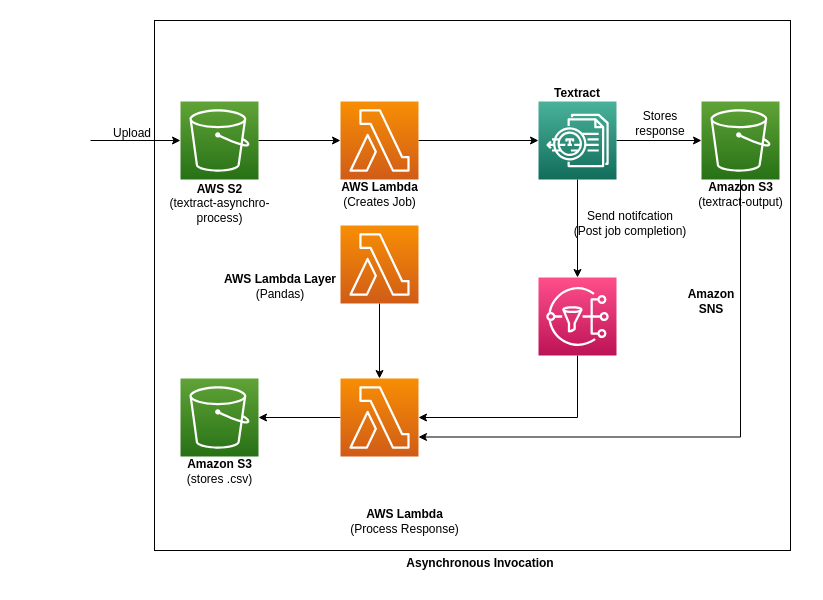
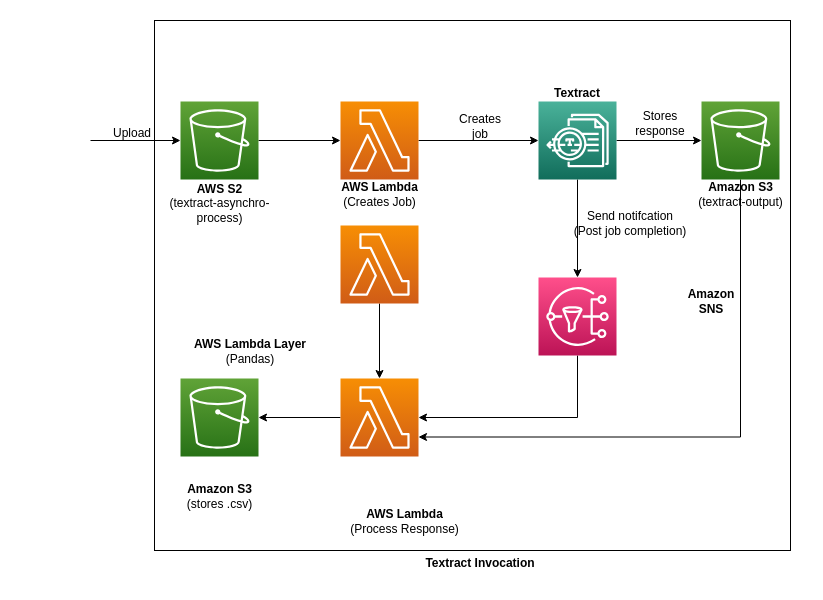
  <mxCell id="0" />
  <mxCell id="1" parent="0" />
  <mxCell id="2" value="" style="rounded=0;whiteSpace=wrap;html=1;" vertex="1" parent="1"><mxGeometry x="154" y="20" width="636" height="530" as="geometry" /></mxCell>
  <mxCell id="3" style="edgeStyle=orthogonalEdgeStyle;rounded=0;orthogonalLoop=1;jettySize=auto;html=1;exitX=1;exitY=0.5;exitDx=0;exitDy=0;entryX=0;entryY=0.5;entryDx=0;entryDy=0;entryPerimeter=0;" edge="1" parent="1" source="4" target="6"><mxGeometry relative="1" as="geometry" /></mxCell>
  <mxCell id="4" value="" style="shape=image;html=1;verticalAlign=top;verticalLabelPosition=bottom;labelBackgroundColor=#ffffff;imageAspect=0;aspect=fixed;image=https://cdn1.iconfinder.com/data/icons/bootstrap-vol-3/16/filetype-pdf-128.png" vertex="1" parent="1"><mxGeometry x="20" y="105" width="70" height="70" as="geometry" /></mxCell>
  <mxCell id="5" style="edgeStyle=orthogonalEdgeStyle;rounded=0;orthogonalLoop=1;jettySize=auto;html=1;exitX=1;exitY=0.5;exitDx=0;exitDy=0;exitPerimeter=0;entryX=0;entryY=0.5;entryDx=0;entryDy=0;entryPerimeter=0;" edge="1" parent="1" source="6" target="8"><mxGeometry relative="1" as="geometry" /></mxCell>
  <mxCell id="6" value="" style="sketch=0;points=[[0,0,0],[0.25,0,0],[0.5,0,0],[0.75,0,0],[1,0,0],[0,1,0],[0.25,1,0],[0.5,1,0],[0.75,1,0],[1,1,0],[0,0.25,0],[0,0.5,0],[0,0.75,0],[1,0.25,0],[1,0.5,0],[1,0.75,0]];outlineConnect=0;fontColor=#232F3E;gradientColor=#60A337;gradientDirection=north;fillColor=#277116;strokeColor=#ffffff;dashed=0;verticalLabelPosition=bottom;verticalAlign=top;align=center;html=1;fontSize=12;fontStyle=0;aspect=fixed;shape=mxgraph.aws4.resourceIcon;resIcon=mxgraph.aws4.s3;" vertex="1" parent="1"><mxGeometry x="180" y="101" width="78" height="78" as="geometry" /></mxCell>
  <mxCell id="7" style="edgeStyle=orthogonalEdgeStyle;rounded=0;orthogonalLoop=1;jettySize=auto;html=1;exitX=1;exitY=0.5;exitDx=0;exitDy=0;exitPerimeter=0;entryX=0;entryY=0.5;entryDx=0;entryDy=0;entryPerimeter=0;" edge="1" parent="1" source="8" target="15"><mxGeometry relative="1" as="geometry" /></mxCell>
  <mxCell id="8" value="" style="sketch=0;points=[[0,0,0],[0.25,0,0],[0.5,0,0],[0.75,0,0],[1,0,0],[0,1,0],[0.25,1,0],[0.5,1,0],[0.75,1,0],[1,1,0],[0,0.25,0],[0,0.5,0],[0,0.75,0],[1,0.25,0],[1,0.5,0],[1,0.75,0]];outlineConnect=0;fontColor=#232F3E;gradientColor=#F78E04;gradientDirection=north;fillColor=#D05C17;strokeColor=#ffffff;dashed=0;verticalLabelPosition=bottom;verticalAlign=top;align=center;html=1;fontSize=12;fontStyle=0;aspect=fixed;shape=mxgraph.aws4.resourceIcon;resIcon=mxgraph.aws4.lambda;" vertex="1" parent="1"><mxGeometry x="340" y="101" width="78" height="78" as="geometry" /></mxCell>
  <mxCell id="9" style="edgeStyle=orthogonalEdgeStyle;rounded=0;orthogonalLoop=1;jettySize=auto;html=1;exitX=0;exitY=0.5;exitDx=0;exitDy=0;exitPerimeter=0;entryX=1;entryY=0.5;entryDx=0;entryDy=0;entryPerimeter=0;" edge="1" parent="1" source="10" target="20"><mxGeometry relative="1" as="geometry" /></mxCell>
  <mxCell id="10" value="" style="sketch=0;points=[[0,0,0],[0.25,0,0],[0.5,0,0],[0.75,0,0],[1,0,0],[0,1,0],[0.25,1,0],[0.5,1,0],[0.75,1,0],[1,1,0],[0,0.25,0],[0,0.5,0],[0,0.75,0],[1,0.25,0],[1,0.5,0],[1,0.75,0]];outlineConnect=0;fontColor=#232F3E;gradientColor=#F78E04;gradientDirection=north;fillColor=#D05C17;strokeColor=#ffffff;dashed=0;verticalLabelPosition=bottom;verticalAlign=top;align=center;html=1;fontSize=12;fontStyle=0;aspect=fixed;shape=mxgraph.aws4.resourceIcon;resIcon=mxgraph.aws4.lambda;" vertex="1" parent="1"><mxGeometry x="340" y="378" width="78" height="78" as="geometry" /></mxCell>
  <mxCell id="11" style="edgeStyle=orthogonalEdgeStyle;rounded=0;orthogonalLoop=1;jettySize=auto;html=1;exitX=0.5;exitY=1;exitDx=0;exitDy=0;exitPerimeter=0;entryX=0.5;entryY=0;entryDx=0;entryDy=0;entryPerimeter=0;" edge="1" parent="1" source="12" target="10"><mxGeometry relative="1" as="geometry" /></mxCell>
  <mxCell id="12" value="" style="sketch=0;points=[[0,0,0],[0.25,0,0],[0.5,0,0],[0.75,0,0],[1,0,0],[0,1,0],[0.25,1,0],[0.5,1,0],[0.75,1,0],[1,1,0],[0,0.25,0],[0,0.5,0],[0,0.75,0],[1,0.25,0],[1,0.5,0],[1,0.75,0]];outlineConnect=0;fontColor=#232F3E;gradientColor=#F78E04;gradientDirection=north;fillColor=#D05C17;strokeColor=#ffffff;dashed=0;verticalLabelPosition=bottom;verticalAlign=top;align=center;html=1;fontSize=12;fontStyle=0;aspect=fixed;shape=mxgraph.aws4.resourceIcon;resIcon=mxgraph.aws4.lambda;" vertex="1" parent="1"><mxGeometry x="340" y="225" width="78" height="78" as="geometry" /></mxCell>
  <mxCell id="13" style="edgeStyle=orthogonalEdgeStyle;rounded=0;orthogonalLoop=1;jettySize=auto;html=1;exitX=1;exitY=0.5;exitDx=0;exitDy=0;exitPerimeter=0;entryX=0;entryY=0.5;entryDx=0;entryDy=0;entryPerimeter=0;" edge="1" parent="1" source="15" target="17"><mxGeometry relative="1" as="geometry" /></mxCell>
  <mxCell id="14" style="edgeStyle=orthogonalEdgeStyle;rounded=0;orthogonalLoop=1;jettySize=auto;html=1;exitX=0.5;exitY=1;exitDx=0;exitDy=0;exitPerimeter=0;entryX=0.5;entryY=0;entryDx=0;entryDy=0;entryPerimeter=0;" edge="1" parent="1" source="15" target="19"><mxGeometry relative="1" as="geometry" /></mxCell>
  <mxCell id="15" value="" style="sketch=0;points=[[0,0,0],[0.25,0,0],[0.5,0,0],[0.75,0,0],[1,0,0],[0,1,0],[0.25,1,0],[0.5,1,0],[0.75,1,0],[1,1,0],[0,0.25,0],[0,0.5,0],[0,0.75,0],[1,0.25,0],[1,0.5,0],[1,0.75,0]];outlineConnect=0;fontColor=#232F3E;gradientColor=#4AB29A;gradientDirection=north;fillColor=#116D5B;strokeColor=#ffffff;dashed=0;verticalLabelPosition=bottom;verticalAlign=top;align=center;html=1;fontSize=12;fontStyle=0;aspect=fixed;shape=mxgraph.aws4.resourceIcon;resIcon=mxgraph.aws4.textract;" vertex="1" parent="1"><mxGeometry x="538" y="101" width="78" height="78" as="geometry" /></mxCell>
  <mxCell id="16" style="edgeStyle=orthogonalEdgeStyle;rounded=0;orthogonalLoop=1;jettySize=auto;html=1;exitX=0.5;exitY=1;exitDx=0;exitDy=0;exitPerimeter=0;entryX=1;entryY=0.75;entryDx=0;entryDy=0;entryPerimeter=0;" edge="1" parent="1" source="17" target="10"><mxGeometry relative="1" as="geometry" /></mxCell>
  <mxCell id="17" value="" style="sketch=0;points=[[0,0,0],[0.25,0,0],[0.5,0,0],[0.75,0,0],[1,0,0],[0,1,0],[0.25,1,0],[0.5,1,0],[0.75,1,0],[1,1,0],[0,0.25,0],[0,0.5,0],[0,0.75,0],[1,0.25,0],[1,0.5,0],[1,0.75,0]];outlineConnect=0;fontColor=#232F3E;gradientColor=#60A337;gradientDirection=north;fillColor=#277116;strokeColor=#ffffff;dashed=0;verticalLabelPosition=bottom;verticalAlign=top;align=center;html=1;fontSize=12;fontStyle=0;aspect=fixed;shape=mxgraph.aws4.resourceIcon;resIcon=mxgraph.aws4.s3;" vertex="1" parent="1"><mxGeometry x="701" y="101" width="78" height="78" as="geometry" /></mxCell>
  <mxCell id="18" style="edgeStyle=orthogonalEdgeStyle;rounded=0;orthogonalLoop=1;jettySize=auto;html=1;exitX=0.5;exitY=1;exitDx=0;exitDy=0;exitPerimeter=0;entryX=1;entryY=0.5;entryDx=0;entryDy=0;entryPerimeter=0;" edge="1" parent="1" source="19" target="10"><mxGeometry relative="1" as="geometry" /></mxCell>
  <mxCell id="19" value="" style="sketch=0;points=[[0,0,0],[0.25,0,0],[0.5,0,0],[0.75,0,0],[1,0,0],[0,1,0],[0.25,1,0],[0.5,1,0],[0.75,1,0],[1,1,0],[0,0.25,0],[0,0.5,0],[0,0.75,0],[1,0.25,0],[1,0.5,0],[1,0.75,0]];outlineConnect=0;fontColor=#232F3E;gradientColor=#FF4F8B;gradientDirection=north;fillColor=#BC1356;strokeColor=#ffffff;dashed=0;verticalLabelPosition=bottom;verticalAlign=top;align=center;html=1;fontSize=12;fontStyle=0;aspect=fixed;shape=mxgraph.aws4.resourceIcon;resIcon=mxgraph.aws4.sns;" vertex="1" parent="1"><mxGeometry x="538" y="277" width="78" height="78" as="geometry" /></mxCell>
  <mxCell id="20" value="" style="sketch=0;points=[[0,0,0],[0.25,0,0],[0.5,0,0],[0.75,0,0],[1,0,0],[0,1,0],[0.25,1,0],[0.5,1,0],[0.75,1,0],[1,1,0],[0,0.25,0],[0,0.5,0],[0,0.75,0],[1,0.25,0],[1,0.5,0],[1,0.75,0]];outlineConnect=0;fontColor=#232F3E;gradientColor=#60A337;gradientDirection=north;fillColor=#277116;strokeColor=#ffffff;dashed=0;verticalLabelPosition=bottom;verticalAlign=top;align=center;html=1;fontSize=12;fontStyle=0;aspect=fixed;shape=mxgraph.aws4.resourceIcon;resIcon=mxgraph.aws4.s3;" vertex="1" parent="1"><mxGeometry x="180" y="378" width="78" height="78" as="geometry" /></mxCell>
  <mxCell id="21" value="Upload" style="text;html=1;strokeColor=none;fillColor=none;align=center;verticalAlign=middle;whiteSpace=wrap;rounded=0;" vertex="1" parent="1"><mxGeometry x="102" y="118" width="60" height="30" as="geometry" /></mxCell>
+ <mxCell id="22" value="Creates job" style="text;html=1;strokeColor=none;fillColor=none;align=center;verticalAlign=middle;whiteSpace=wrap;rounded=0;" vertex="1" parent="1"><mxGeometry x="450" y="111" width="60" height="30" as="geometry" /></mxCell>
  <mxCell id="23" value="Stores response" style="text;html=1;strokeColor=none;fillColor=none;align=center;verticalAlign=middle;whiteSpace=wrap;rounded=0;" vertex="1" parent="1"><mxGeometry x="630" y="108" width="60" height="30" as="geometry" /></mxCell>
  <mxCell id="24" value="Send notifcation&lt;br&gt;(Post job completion)" style="text;html=1;strokeColor=none;fillColor=none;align=center;verticalAlign=middle;whiteSpace=wrap;rounded=0;" vertex="1" parent="1"><mxGeometry x="570" y="208" width="120" height="30" as="geometry" /></mxCell>
  <mxCell id="25" value="&lt;b&gt;Amazon&lt;br&gt;SNS&lt;/b&gt;" style="text;html=1;strokeColor=none;fillColor=none;align=center;verticalAlign=middle;whiteSpace=wrap;rounded=0;" vertex="1" parent="1"><mxGeometry x="681" y="286" width="60" height="30" as="geometry" /></mxCell>
- <mxCell id="26" value="&lt;b&gt;AWS Lambda Layer&lt;/b&gt;&lt;br&gt;(Pandas)" style="text;html=1;strokeColor=none;fillColor=none;align=center;verticalAlign=middle;whiteSpace=wrap;rounded=0;" vertex="1" parent="1"><mxGeometry x="220" y="271" width="120" height="30" as="geometry" /></mxCell>
+ <mxCell id="26" value="&lt;b&gt;AWS Lambda Layer&lt;/b&gt;&lt;br&gt;(Pandas)" style="text;html=1;strokeColor=none;fillColor=none;align=center;verticalAlign=middle;whiteSpace=wrap;rounded=0;" vertex="1" parent="1"><mxGeometry x="190" y="336" width="120" height="30" as="geometry" /></mxCell>
  <mxCell id="27" value="&lt;b&gt;AWS Lambda&lt;/b&gt;&lt;br&gt;(Creates Job)" style="text;html=1;strokeColor=none;fillColor=none;align=center;verticalAlign=middle;whiteSpace=wrap;rounded=0;" vertex="1" parent="1"><mxGeometry x="318.5" y="179" width="121" height="30" as="geometry" /></mxCell>
  <mxCell id="28" value="&lt;b&gt;AWS Lambda&lt;/b&gt;&lt;br&gt;(Process Response)" style="text;html=1;strokeColor=none;fillColor=none;align=center;verticalAlign=middle;whiteSpace=wrap;rounded=0;" vertex="1" parent="1"><mxGeometry x="343.5" y="506" width="121" height="30" as="geometry" /></mxCell>
  <mxCell id="29" value="&lt;b&gt;Amazon S3&lt;/b&gt;&lt;br&gt;(textract-output)" style="text;html=1;strokeColor=none;fillColor=none;align=center;verticalAlign=middle;whiteSpace=wrap;rounded=0;" vertex="1" parent="1"><mxGeometry x="679.5" y="179" width="121" height="30" as="geometry" /></mxCell>
- <mxCell id="30" value="&lt;b&gt;Amazon S3&lt;/b&gt;&lt;br&gt;(stores .csv)" style="text;html=1;strokeColor=none;fillColor=none;align=center;verticalAlign=middle;whiteSpace=wrap;rounded=0;" vertex="1" parent="1"><mxGeometry x="158.5" y="456" width="121" height="30" as="geometry" /></mxCell>
+ <mxCell id="30" value="&lt;b&gt;Amazon S3&lt;/b&gt;&lt;br&gt;(stores .csv)" style="text;html=1;strokeColor=none;fillColor=none;align=center;verticalAlign=middle;whiteSpace=wrap;rounded=0;" vertex="1" parent="1"><mxGeometry x="158.5" y="481" width="121" height="30" as="geometry" /></mxCell>
  <mxCell id="31" value="&lt;b&gt;AWS S2&lt;/b&gt;&lt;br&gt;(textract-asynchro-process)" style="text;html=1;strokeColor=none;fillColor=none;align=center;verticalAlign=middle;whiteSpace=wrap;rounded=0;" vertex="1" parent="1"><mxGeometry x="158.5" y="183" width="121" height="39" as="geometry" /></mxCell>
- <mxCell id="32" value="&lt;b&gt;Asynchronous Invocation&lt;/b&gt;" style="text;html=1;strokeColor=none;fillColor=none;align=center;verticalAlign=middle;whiteSpace=wrap;rounded=0;" vertex="1" parent="1"><mxGeometry x="395" y="548" width="170" height="30" as="geometry" /></mxCell>
+ <mxCell id="32" value="&lt;b&gt;Textract Invocation&lt;/b&gt;" style="text;html=1;strokeColor=none;fillColor=none;align=center;verticalAlign=middle;whiteSpace=wrap;rounded=0;" vertex="1" parent="1"><mxGeometry x="395" y="548" width="170" height="30" as="geometry" /></mxCell>
  <mxCell id="33" value="&lt;b&gt;Textract&lt;/b&gt;" style="text;html=1;strokeColor=none;fillColor=none;align=center;verticalAlign=middle;whiteSpace=wrap;rounded=0;" vertex="1" parent="1"><mxGeometry x="547" y="78" width="60" height="30" as="geometry" /></mxCell>
